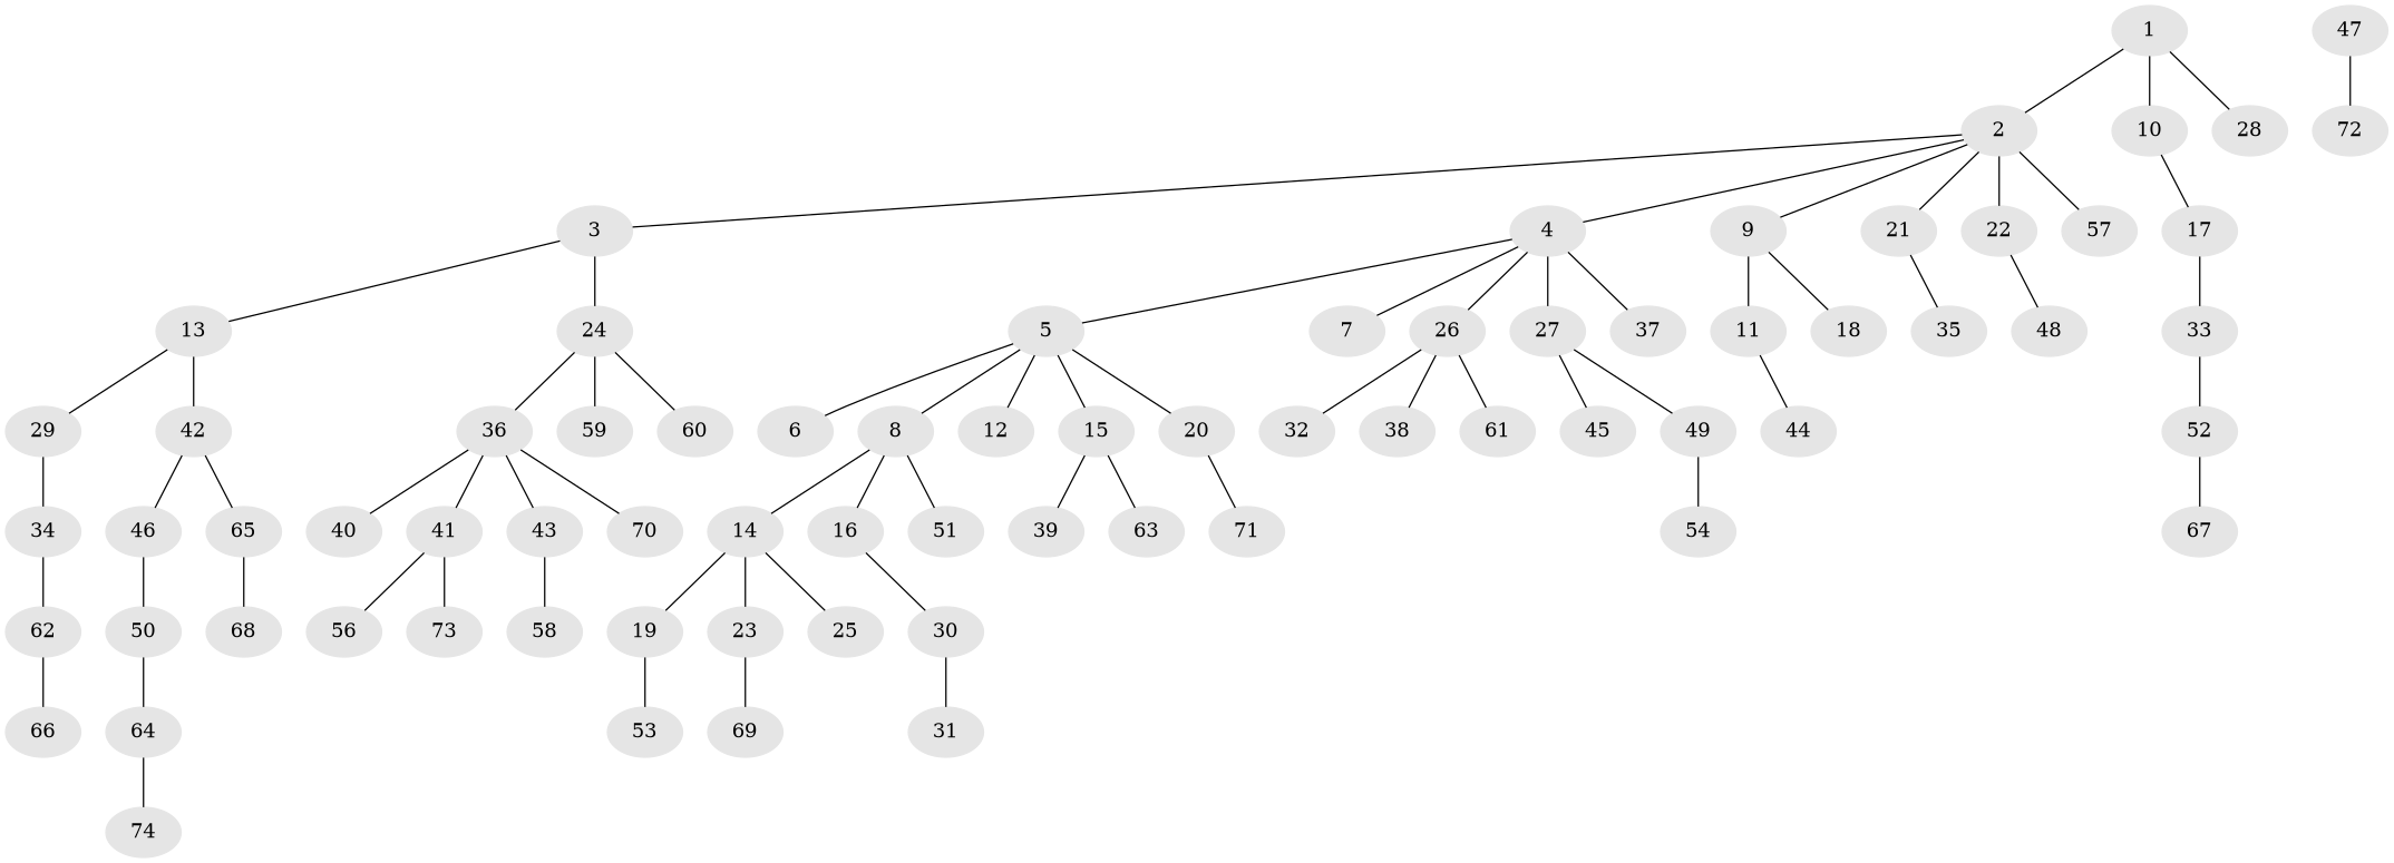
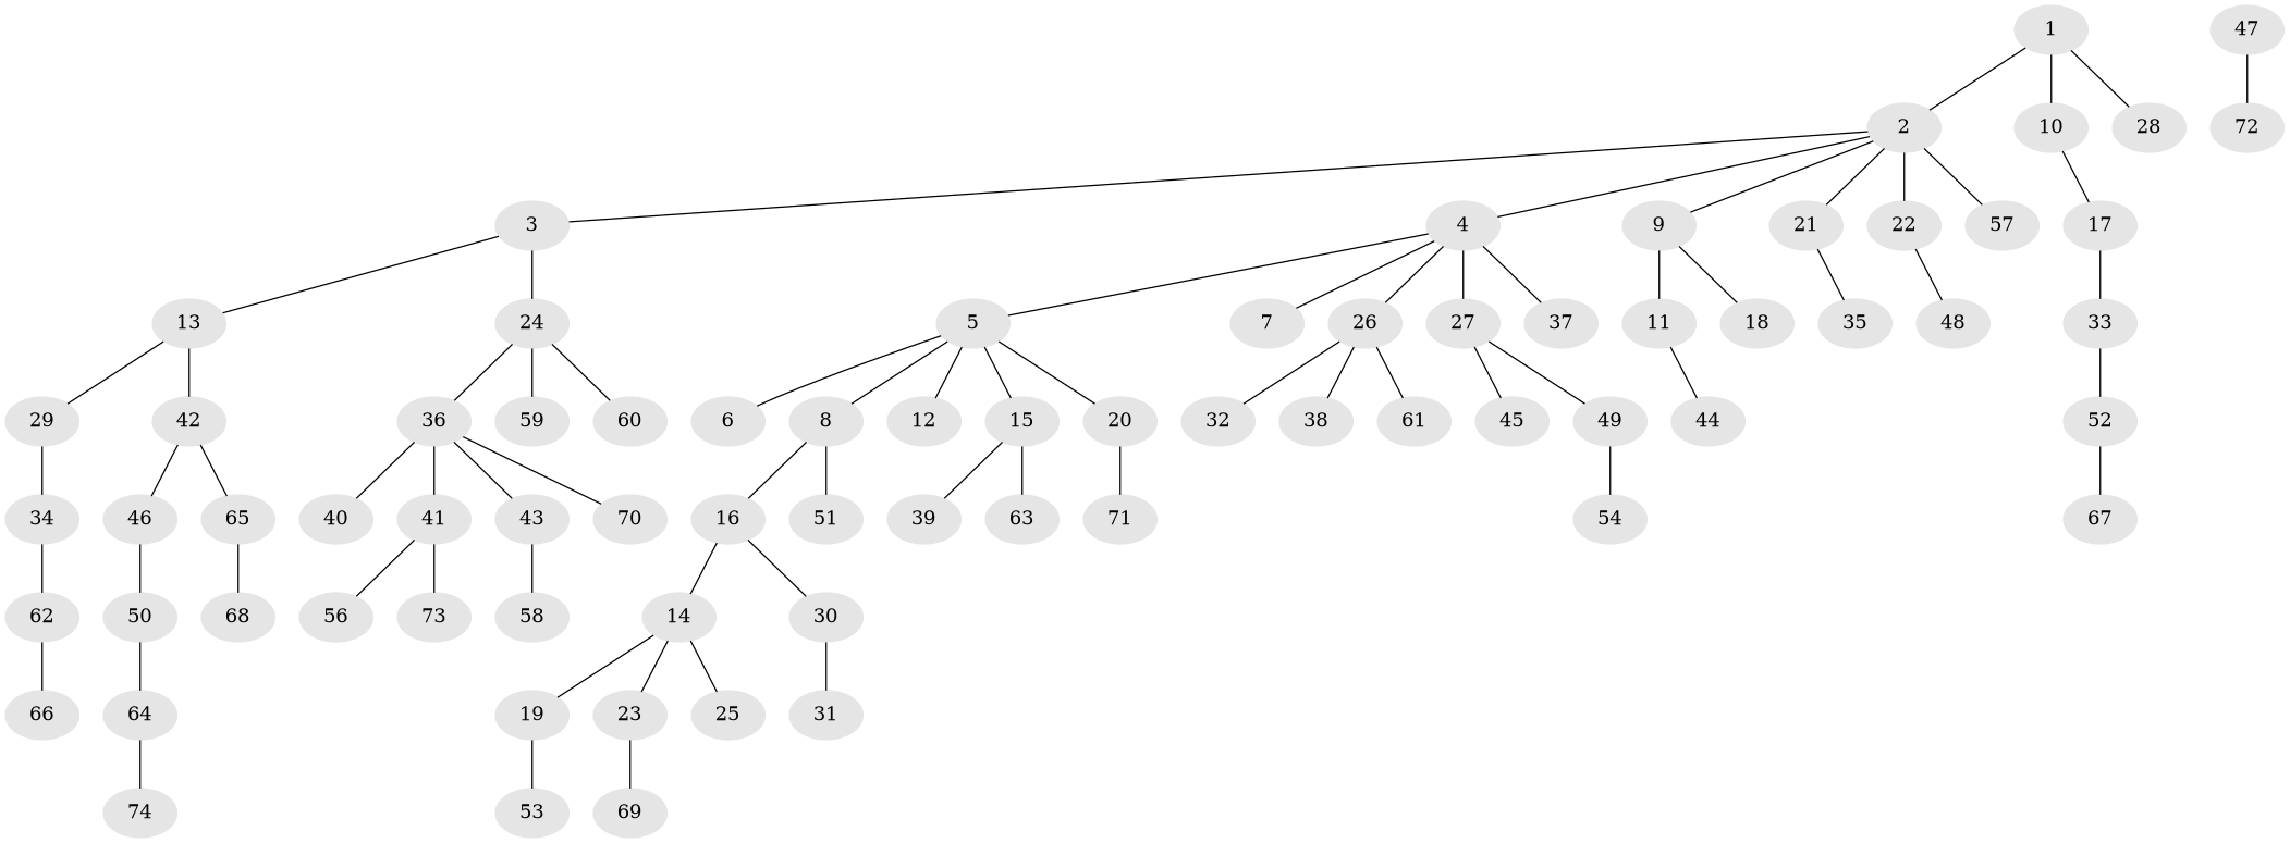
  graph {
    node [color=gray90 style=filled]
    edge [weight=1.0]
    1
    2
    10
    28
    3
    4
    9
    21
    22
    57
    17
    13
    24
    5
    7
    26
    27
    37
    11
    18
    35
    48
    29
    42
    36
    59
    60
    6
    8
    12
    15
    20
    32
    38
    61
    45
    49
    14
    16
    51
    39
    63
    71
    19
    23
    25
    30
    44
    33
    34
    46
    65
    53
    69
    31
    52
    40
    41
    43
    70
    54
    62
    67
    66
    56
    73
    58
    47
    72
    50
    68
    64
    74
    1 -- 2
    1 -- 10
    1 -- 28
    2 -- 3
    2 -- 4
    2 -- 9
    2 -- 21
    2 -- 22 [weight=3.0]
    2 -- 57
    10 -- 17
    3 -- 13
    3 -- 24
    4 -- 5
    4 -- 7
    4 -- 26
    4 -- 27 [weight=2.0]
    4 -- 37
    9 -- 11 [weight=3.0]
    9 -- 18
    21 -- 35 [weight=2.0]
    22 -- 48
    17 -- 33
    13 -- 29
    13 -- 42
    24 -- 36
    24 -- 59
    24 -- 60
    5 -- 6
    5 -- 8
    5 -- 12
    5 -- 15
    5 -- 20
    26 -- 32
    26 -- 38
    26 -- 61
    27 -- 45
    27 -- 49
    11 -- 44
    29 -- 34 [weight=3.0]
    42 -- 46
    42 -- 65
    36 -- 40
    36 -- 41
    36 -- 43
    36 -- 70
-   8 -- 14
+   16 -- 14
    8 -- 16
    8 -- 51 [weight=2.0]
    15 -- 39
    15 -- 63
    20 -- 71
    49 -- 54
    14 -- 19
    14 -- 23
    14 -- 25
    16 -- 30
    19 -- 53
    23 -- 69
    30 -- 31 [weight=2.0]
    33 -- 52
    34 -- 62
    46 -- 50
    65 -- 68
    52 -- 67
    41 -- 56
    41 -- 73
    43 -- 58
    62 -- 66
    47 -- 72
    50 -- 64
    64 -- 74
  }
